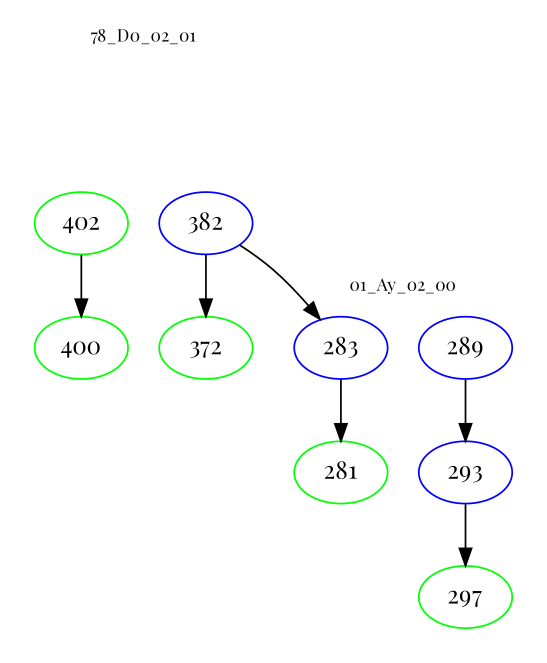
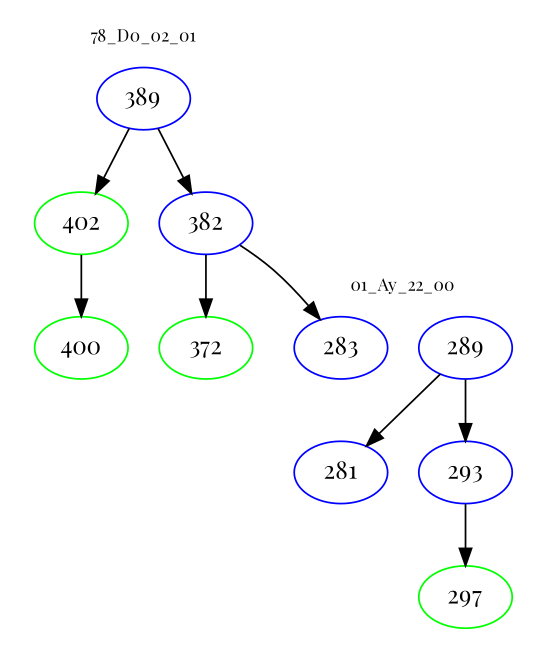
  digraph {
    fontname="Playfair Display"
    node [color=blue fontname="Playfair Display"]
    edge [color=black fontname="Playfair Display"]
    n1 [label=289]
    n2 [label=283]
    n3 [label=293]
-   n4 [color=green label=281]
+   n4 [label=281]
    n5 [color=green label=297]
+   n6 [label=389]
    n7 [label=382]
    n8 [color=green label=402]
    n9 [color=green label=372]
    n10 [color=green label=400]
    subgraph cluster_1 {
      color=white
      fontsize=10
-     label="01_Ay_02_00"
+     label="01_Ay_22_00"
      n1
      n2
      n3
      n4
      n5
    }
    subgraph cluster_2 {
      color=white
      fontsize=10
      label="78_D0_02_01"
+     n6
      n7
      n8
      n9
      n10
    }
    n1 -> n3
-   n2 -> n4
+   n1 -> n4
    n3 -> n5
+   n6 -> n7
+   n6 -> n8
    n7 -> n2
    n7 -> n9
    n8 -> n10
  }
